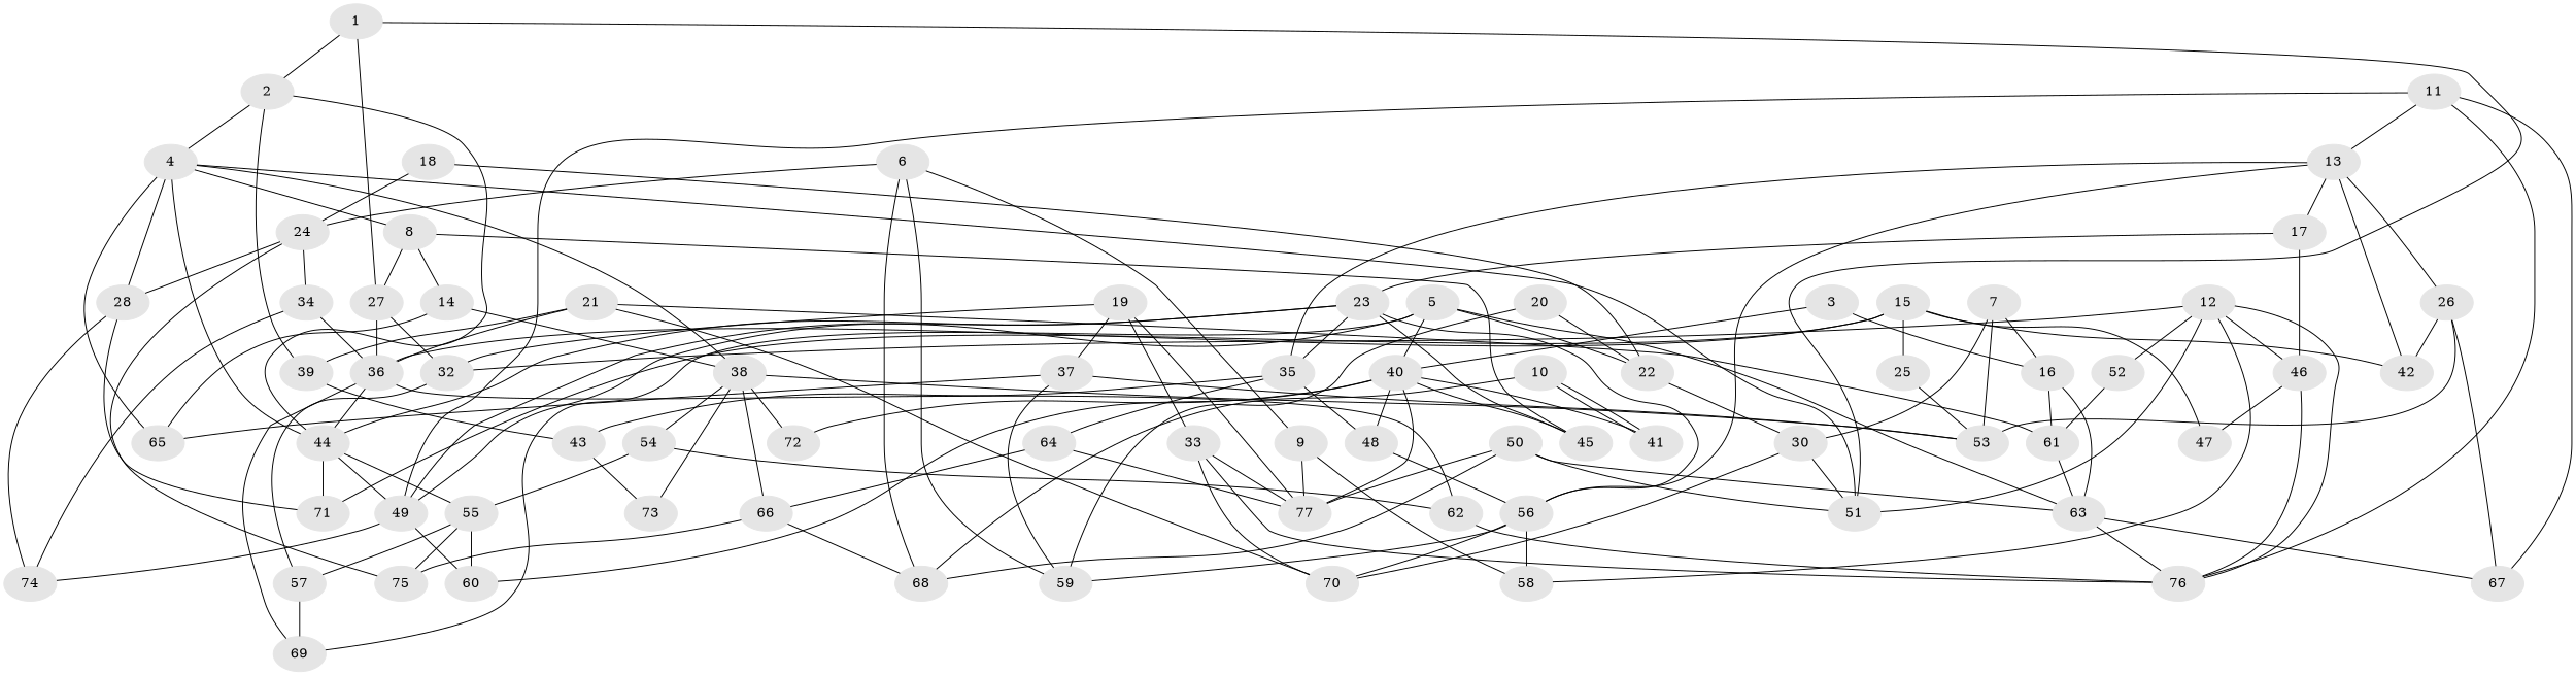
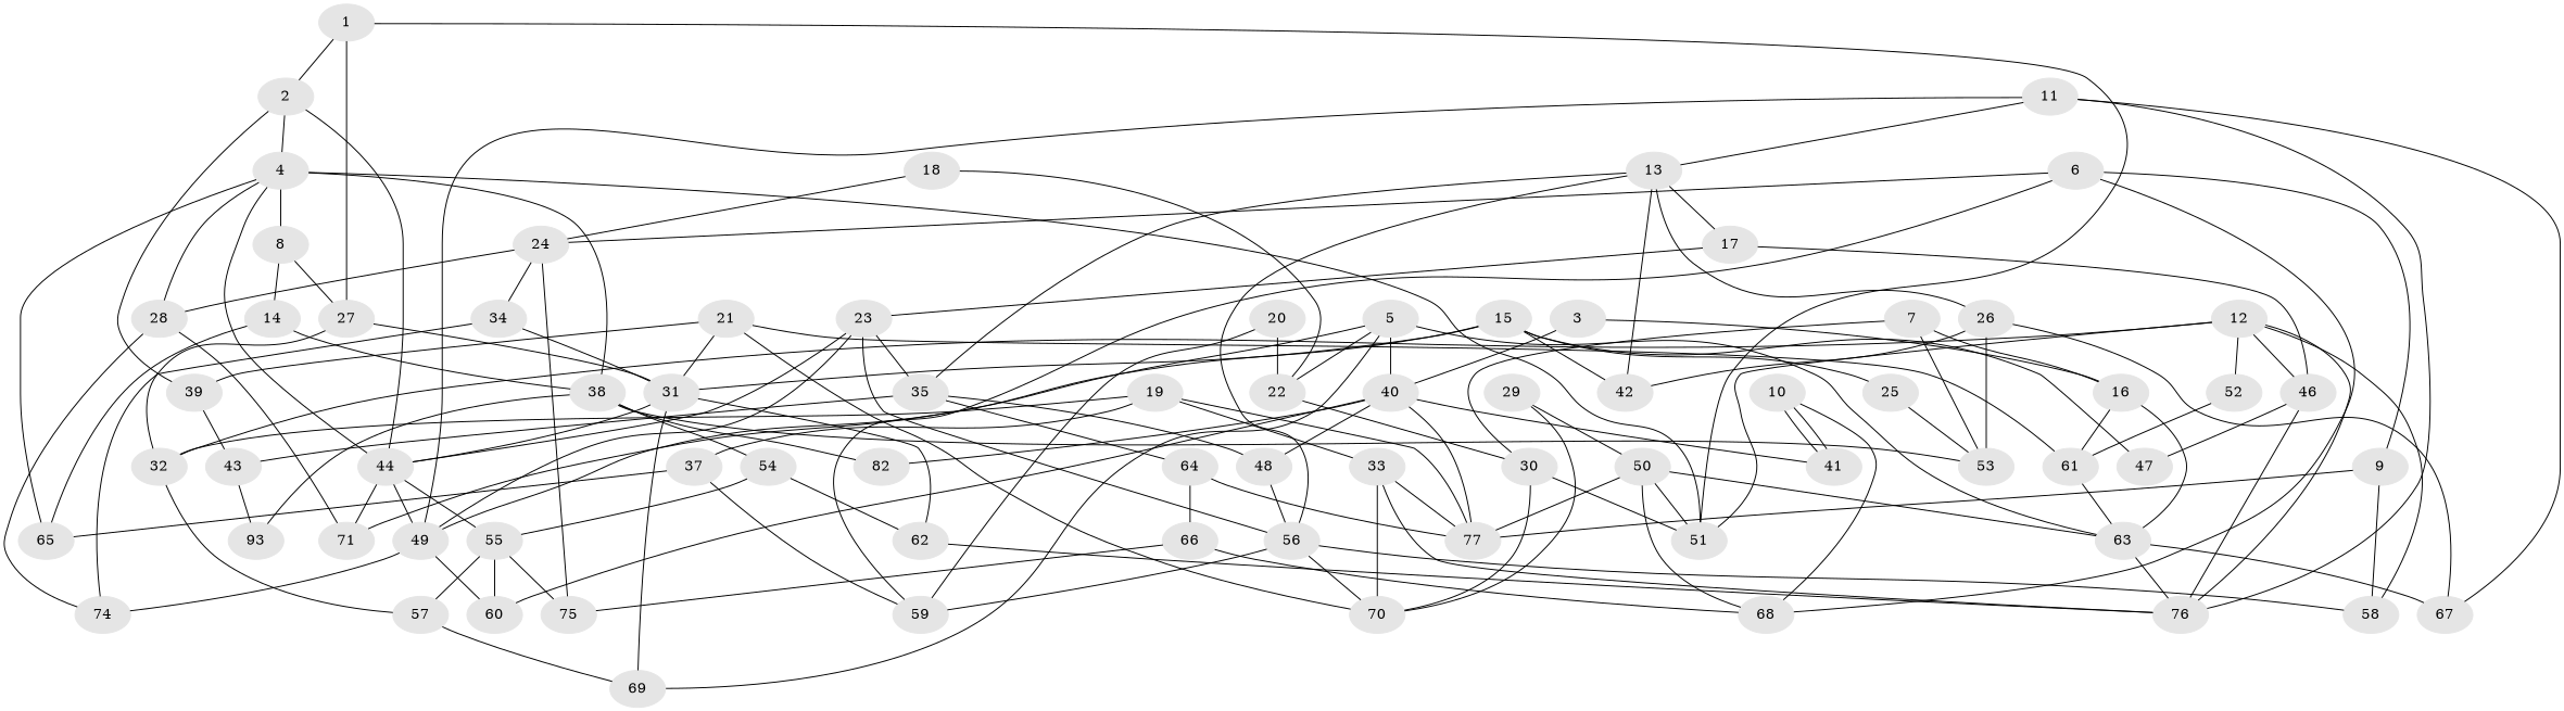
  graph {
    node [color=gray90 style=filled]
    1
    2
    27
    51
    4
    39
    44
    32
-   36
+   36 [label=31]
    8
    28
    38
    65
    43
    49
    71
    55
    3
    16
    40
    63
    61
-   45
    77
    41
    48
-   72
+   72 [label=82]
    60
    14
    74
    53
    54
    66
-   73
+   73 [label=93]
    5
    22
    69
    30
    67
    76
    6
    9
    24
    59
    68
    58
    34
    75
    7
    70
    10
    11
    13
    17
    26
    35
    42
    56
    12
    46
    52
    57
    47
    23
    64
    15
    25
    62
    18
    19
    33
    37
    20
    21
+   29
    50
    1 -- 2
    1 -- 27
    1 -- 51
    2 -- 4
    2 -- 39
    2 -- 44
    27 -- 32
    27 -- 36
    4 -- 51
    4 -- 44
    4 -- 8
    4 -- 28
    4 -- 38
    4 -- 65
    39 -- 43
    44 -- 49
    44 -- 71
    44 -- 55
    32 -- 57
    36 -- 44
    36 -- 69
    36 -- 62
    8 -- 27
-   8 -- 45
    8 -- 14
    28 -- 71
    28 -- 74
    38 -- 72
    38 -- 53
    38 -- 54
-   38 -- 66
    38 -- 73
    43 -- 73
    49 -- 60
    49 -- 74
    55 -- 60
    55 -- 75
    55 -- 57
    3 -- 16
    3 -- 40
    16 -- 63
    16 -- 61
-   40 -- 45
    40 -- 77
    40 -- 41
    40 -- 48
    40 -- 72
    40 -- 60
    63 -- 67
    63 -- 76
    61 -- 63
    48 -- 56
    14 -- 38
    14 -- 65
    54 -- 55
    54 -- 62
    66 -- 68
    66 -- 75
    5 -- 49
    5 -- 40
    5 -- 63
    5 -- 22
    5 -- 69
    22 -- 30
    30 -- 51
    30 -- 70
    6 -- 9
    6 -- 24
    6 -- 59
    6 -- 68
    9 -- 77
    9 -- 58
    24 -- 28
    24 -- 34
    24 -- 75
    34 -- 36
    34 -- 74
    7 -- 16
    7 -- 53
    7 -- 30
    10 -- 41
    10 -- 41
    10 -- 68
    11 -- 49
    11 -- 67
    11 -- 76
    11 -- 13
    13 -- 17
    13 -- 26
    13 -- 35
    13 -- 42
    13 -- 56
    17 -- 46
    17 -- 23
    26 -- 53
    26 -- 67
    26 -- 42
    35 -- 43
    35 -- 48
    35 -- 64
    56 -- 59
    56 -- 58
    56 -- 70
    12 -- 51
    12 -- 32
    12 -- 76
    12 -- 58
    12 -- 46
    12 -- 52
    46 -- 76
    46 -- 47
    52 -- 61
    57 -- 69
    23 -- 44
    23 -- 49
-   23 -- 45
    23 -- 35
    23 -- 56
    64 -- 77
    64 -- 66
    15 -- 36
    15 -- 71
    15 -- 42
    15 -- 47
    15 -- 25
    25 -- 53
    62 -- 76
    18 -- 22
    18 -- 24
    19 -- 32
    19 -- 77
    19 -- 33
    19 -- 37
    33 -- 77
    33 -- 76
    33 -- 70
    37 -- 65
-   37 -- 53
    37 -- 59
    20 -- 22
    20 -- 59
    21 -- 39
    21 -- 36
    21 -- 61
    21 -- 70
+   29 -- 70
+   29 -- 50
    50 -- 51
    50 -- 63
    50 -- 77
    50 -- 68
  }
